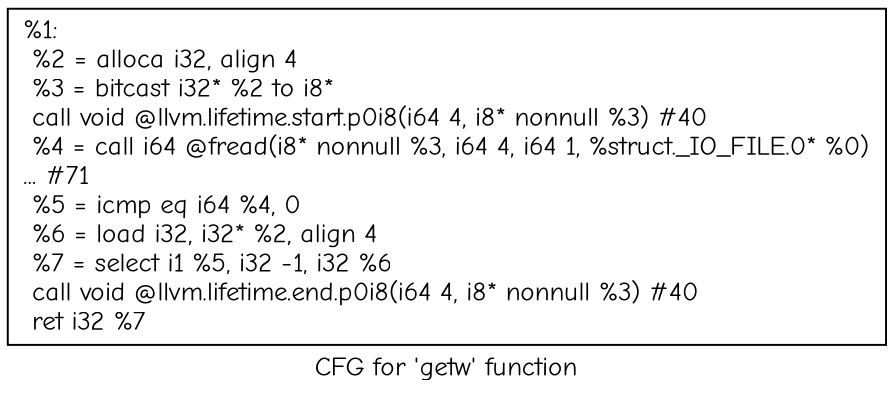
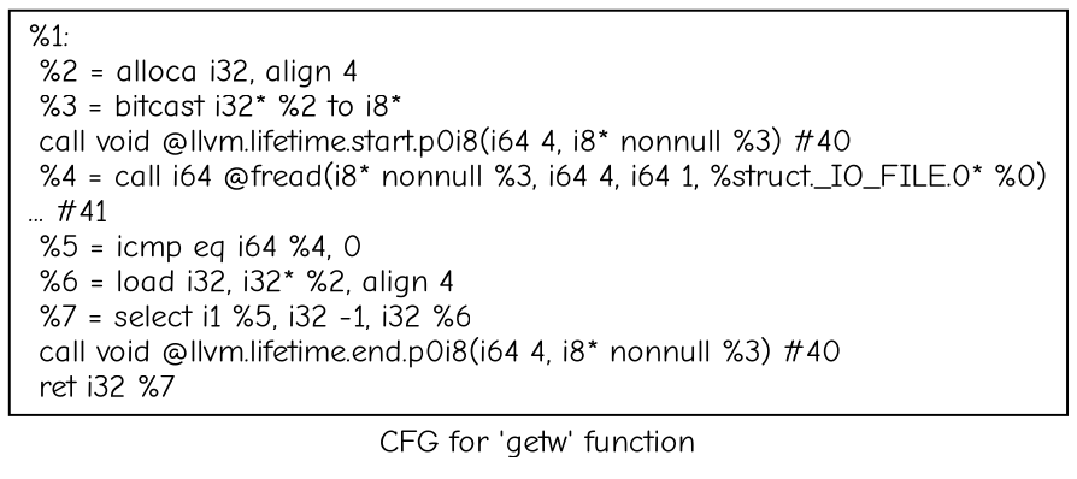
  digraph {
    label="CFG for 'getw' function"
    fontname="Comic Neue"
-   n1 [label="{%1:\l  %2 = alloca i32, align 4\l  %3 = bitcast i32* %2 to i8*\l  call void @llvm.lifetime.start.p0i8(i64 4, i8* nonnull %3) #40\l  %4 = call i64 @fread(i8* nonnull %3, i64 4, i64 1, %struct._IO_FILE.0* %0)\l... #71\l  %5 = icmp eq i64 %4, 0\l  %6 = load i32, i32* %2, align 4\l  %7 = select i1 %5, i32 -1, i32 %6\l  call void @llvm.lifetime.end.p0i8(i64 4, i8* nonnull %3) #40\l  ret i32 %7\l}" shape=record fontname="Comic Neue"]
+   n1 [label="{%1:\l  %2 = alloca i32, align 4\l  %3 = bitcast i32* %2 to i8*\l  call void @llvm.lifetime.start.p0i8(i64 4, i8* nonnull %3) #40\l  %4 = call i64 @fread(i8* nonnull %3, i64 4, i64 1, %struct._IO_FILE.0* %0)\l... #41\l  %5 = icmp eq i64 %4, 0\l  %6 = load i32, i32* %2, align 4\l  %7 = select i1 %5, i32 -1, i32 %6\l  call void @llvm.lifetime.end.p0i8(i64 4, i8* nonnull %3) #40\l  ret i32 %7\l}" shape=record fontname="Comic Neue"]
  }
